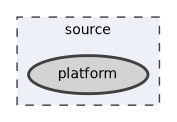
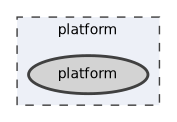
  digraph {
    compound=true
    fontname="DejaVu Sans"
    n1 [color=grey25 fillcolor=lightgrey fontname="DejaVu Sans" fontsize=10 height=0.2 label=platform shape=ellipse style="filled,bold" width=0.4]
    subgraph cluster_1 {
      bgcolor="#edf0f7"
      fontsize=10
-     label=source
+     label=platform
      pencolor=grey25
      style="filled,dashed"
      n1
    }
  }
